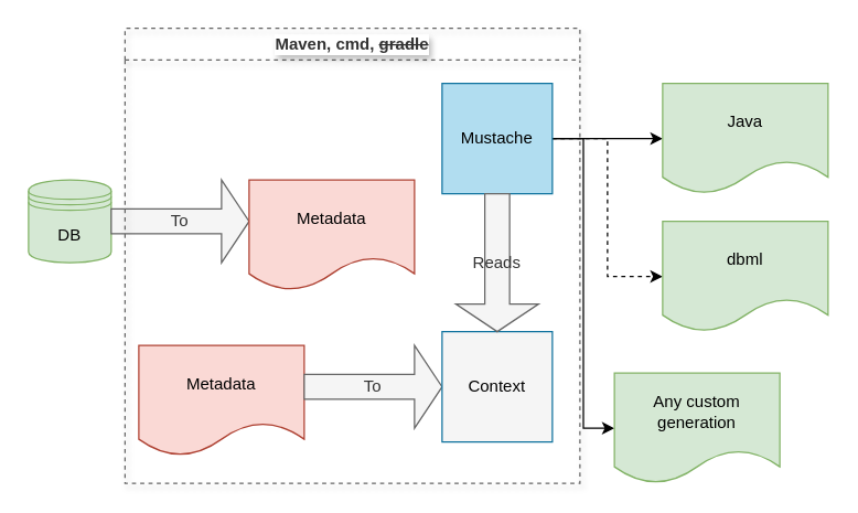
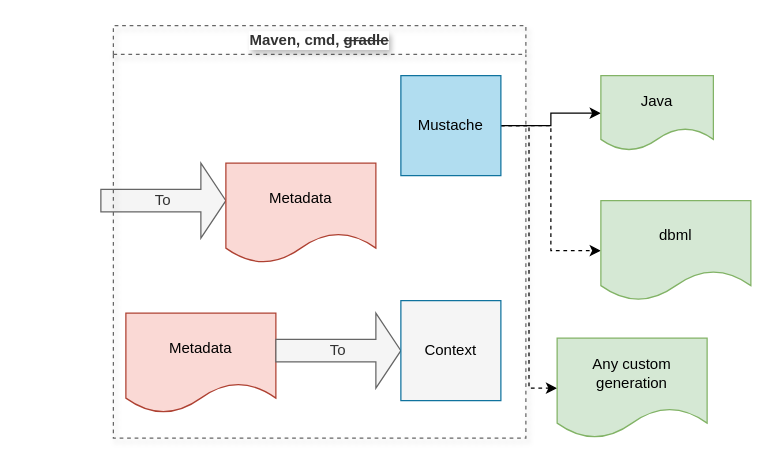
  <mxCell id="0" />
  <mxCell id="1" parent="0" />
- <mxCell id="2" value="DB" style="shape=datastore;whiteSpace=wrap;html=1;fillColor=#d5e8d4;strokeColor=#82b366;" vertex="1" parent="1"><mxGeometry x="20" y="130" width="60" height="60" as="geometry" /></mxCell>
  <mxCell id="3" value="To" style="shape=singleArrow;whiteSpace=wrap;html=1;fillColor=#f5f5f5;fontColor=#333333;strokeColor=#666666;" vertex="1" parent="1"><mxGeometry x="80" y="130" width="100" height="60" as="geometry" /></mxCell>
  <mxCell id="4" value="Metadata" style="shape=document;whiteSpace=wrap;html=1;boundedLbl=1;fillColor=#fad9d5;strokeColor=#ae4132;" vertex="1" parent="1"><mxGeometry x="180" y="130" width="120" height="80" as="geometry" /></mxCell>
  <mxCell id="5" value="Metadata" style="shape=document;whiteSpace=wrap;html=1;boundedLbl=1;fillColor=#fad9d5;strokeColor=#ae4132;" vertex="1" parent="1"><mxGeometry x="100" y="250" width="120" height="80" as="geometry" /></mxCell>
  <mxCell id="6" value="To" style="shape=singleArrow;whiteSpace=wrap;html=1;fillColor=#f5f5f5;fontColor=#333333;strokeColor=#666666;" vertex="1" parent="1"><mxGeometry x="220" y="250" width="100" height="60" as="geometry" /></mxCell>
  <mxCell id="7" value="Context" style="whiteSpace=wrap;html=1;aspect=fixed;fillColor=#f5f5f5;strokeColor=#10739e;" vertex="1" parent="1"><mxGeometry x="320" y="240" width="80" height="80" as="geometry" /></mxCell>
  <mxCell id="8" style="edgeStyle=orthogonalEdgeStyle;rounded=0;orthogonalLoop=1;jettySize=auto;html=1;" edge="1" parent="1" source="11" target="13"><mxGeometry relative="1" as="geometry" /></mxCell>
  <mxCell id="9" style="edgeStyle=orthogonalEdgeStyle;rounded=0;orthogonalLoop=1;jettySize=auto;html=1;entryX=0;entryY=0.5;entryDx=0;entryDy=0;dashed=1;" edge="1" parent="1" source="11" target="14"><mxGeometry relative="1" as="geometry" /></mxCell>
- <mxCell id="10" style="edgeStyle=orthogonalEdgeStyle;rounded=0;orthogonalLoop=1;jettySize=auto;html=1;entryX=0;entryY=0.5;entryDx=0;entryDy=0;" edge="1" parent="1" source="11" target="15"><mxGeometry relative="1" as="geometry" /></mxCell>
+ <mxCell id="10" style="edgeStyle=orthogonalEdgeStyle;rounded=0;orthogonalLoop=1;jettySize=auto;html=1;entryX=0;entryY=0.5;entryDx=0;entryDy=0;dashed=1;" edge="1" parent="1" source="11" target="15"><mxGeometry relative="1" as="geometry" /></mxCell>
  <mxCell id="11" value="Mustache" style="whiteSpace=wrap;html=1;aspect=fixed;fillColor=#b1ddf0;strokeColor=#10739e;" vertex="1" parent="1"><mxGeometry x="320" y="60" width="80" height="80" as="geometry" /></mxCell>
- <mxCell id="12" value="Reads" style="shape=singleArrow;direction=south;whiteSpace=wrap;html=1;fillColor=#f5f5f5;fontColor=#333333;strokeColor=#666666;" vertex="1" parent="1"><mxGeometry x="330" y="140" width="60" height="100" as="geometry" /></mxCell>
- <mxCell id="13" value="Java" style="shape=document;whiteSpace=wrap;html=1;boundedLbl=1;fillColor=#d5e8d4;strokeColor=#82b366;" vertex="1" parent="1"><mxGeometry x="480" y="60" width="120" height="80" as="geometry" /></mxCell>
+ <mxCell id="13" value="Java" style="shape=document;whiteSpace=wrap;html=1;boundedLbl=1;fillColor=#d5e8d4;strokeColor=#82b366;" vertex="1" parent="1"><mxGeometry x="480" y="60" width="90" height="60" as="geometry" /></mxCell>
  <mxCell id="14" value="dbml" style="shape=document;whiteSpace=wrap;html=1;boundedLbl=1;fillColor=#d5e8d4;strokeColor=#82b366;" vertex="1" parent="1"><mxGeometry x="480" y="160" width="120" height="80" as="geometry" /></mxCell>
  <mxCell id="15" value="Any custom generation" style="shape=document;whiteSpace=wrap;html=1;boundedLbl=1;fillColor=#d5e8d4;strokeColor=#82b366;" vertex="1" parent="1"><mxGeometry x="445" y="270" width="120" height="80" as="geometry" /></mxCell>
  <mxCell id="16" value="Maven, cmd, &lt;strike&gt;gradle&lt;/strike&gt;" style="swimlane;whiteSpace=wrap;html=1;fillColor=none;strokeColor=#666666;dashed=1;shadow=1;textShadow=1;fontColor=#333333;labelBackgroundColor=default;" vertex="1" parent="1"><mxGeometry x="90" y="20" width="330" height="330" as="geometry" /></mxCell>
